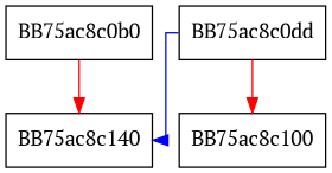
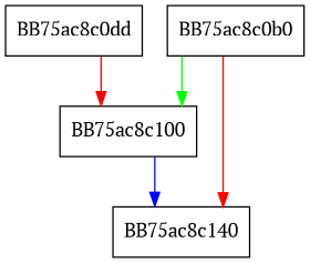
  digraph {
    fontname="PT Serif"
    splines=ortho
    node [fontname="PT Serif" shape=box]
    edge [color=red fontname="PT Serif"]
    BB75ac8c0b0
    BB75ac8c100
    BB75ac8c140
    BB75ac8c0dd
+   BB75ac8c0b0 -> BB75ac8c100 [color=green]
    BB75ac8c0b0 -> BB75ac8c140
-   BB75ac8c0dd -> BB75ac8c140 [color=blue]
+   BB75ac8c100 -> BB75ac8c140 [color=blue]
    BB75ac8c0dd -> BB75ac8c100
  }
